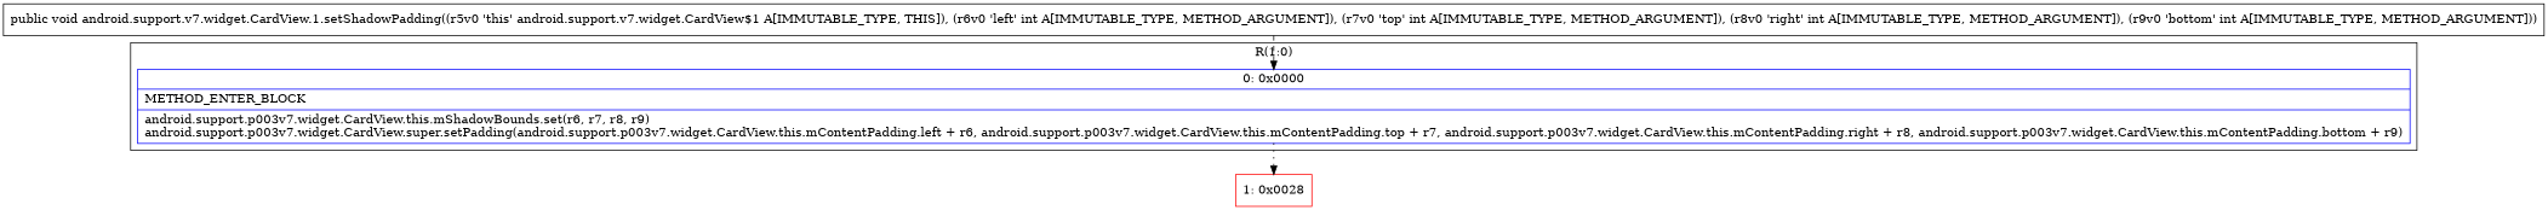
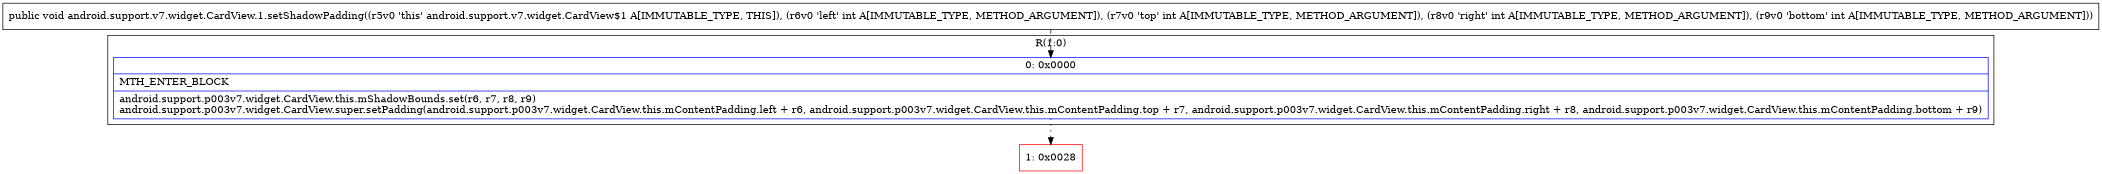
  digraph {
    node [shape=record]
-   n1 [color=blue label="{0\:\ 0x0000|METHOD_ENTER_BLOCK\l|android.support.p003v7.widget.CardView.this.mShadowBounds.set(r6, r7, r8, r9)\landroid.support.p003v7.widget.CardView.super.setPadding(android.support.p003v7.widget.CardView.this.mContentPadding.left + r6, android.support.p003v7.widget.CardView.this.mContentPadding.top + r7, android.support.p003v7.widget.CardView.this.mContentPadding.right + r8, android.support.p003v7.widget.CardView.this.mContentPadding.bottom + r9)\l}"]
+   n1 [color=blue label="{0\:\ 0x0000|MTH_ENTER_BLOCK\l|android.support.p003v7.widget.CardView.this.mShadowBounds.set(r6, r7, r8, r9)\landroid.support.p003v7.widget.CardView.super.setPadding(android.support.p003v7.widget.CardView.this.mContentPadding.left + r6, android.support.p003v7.widget.CardView.this.mContentPadding.top + r7, android.support.p003v7.widget.CardView.this.mContentPadding.right + r8, android.support.p003v7.widget.CardView.this.mContentPadding.bottom + r9)\l}"]
    n2 [color=red label="{1\:\ 0x0028}"]
    n3 [label="{public void android.support.v7.widget.CardView.1.setShadowPadding((r5v0 'this' android.support.v7.widget.CardView$1 A[IMMUTABLE_TYPE, THIS]), (r6v0 'left' int A[IMMUTABLE_TYPE, METHOD_ARGUMENT]), (r7v0 'top' int A[IMMUTABLE_TYPE, METHOD_ARGUMENT]), (r8v0 'right' int A[IMMUTABLE_TYPE, METHOD_ARGUMENT]), (r9v0 'bottom' int A[IMMUTABLE_TYPE, METHOD_ARGUMENT])) }"]
    subgraph cluster_1 {
      label="R(1:0)"
      n1
    }
    n1 -> n2 [style=dotted]
    n3 -> n1 [style=dashed]
  }
